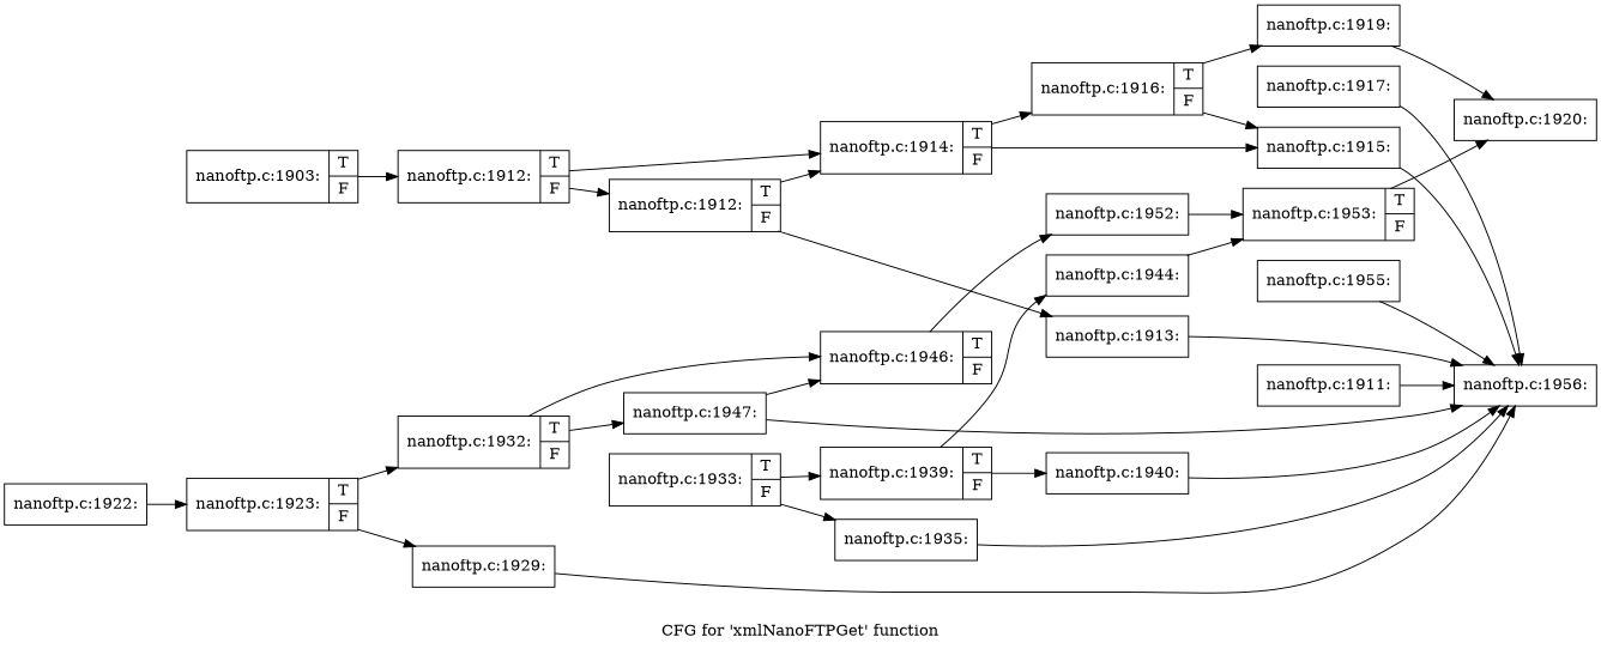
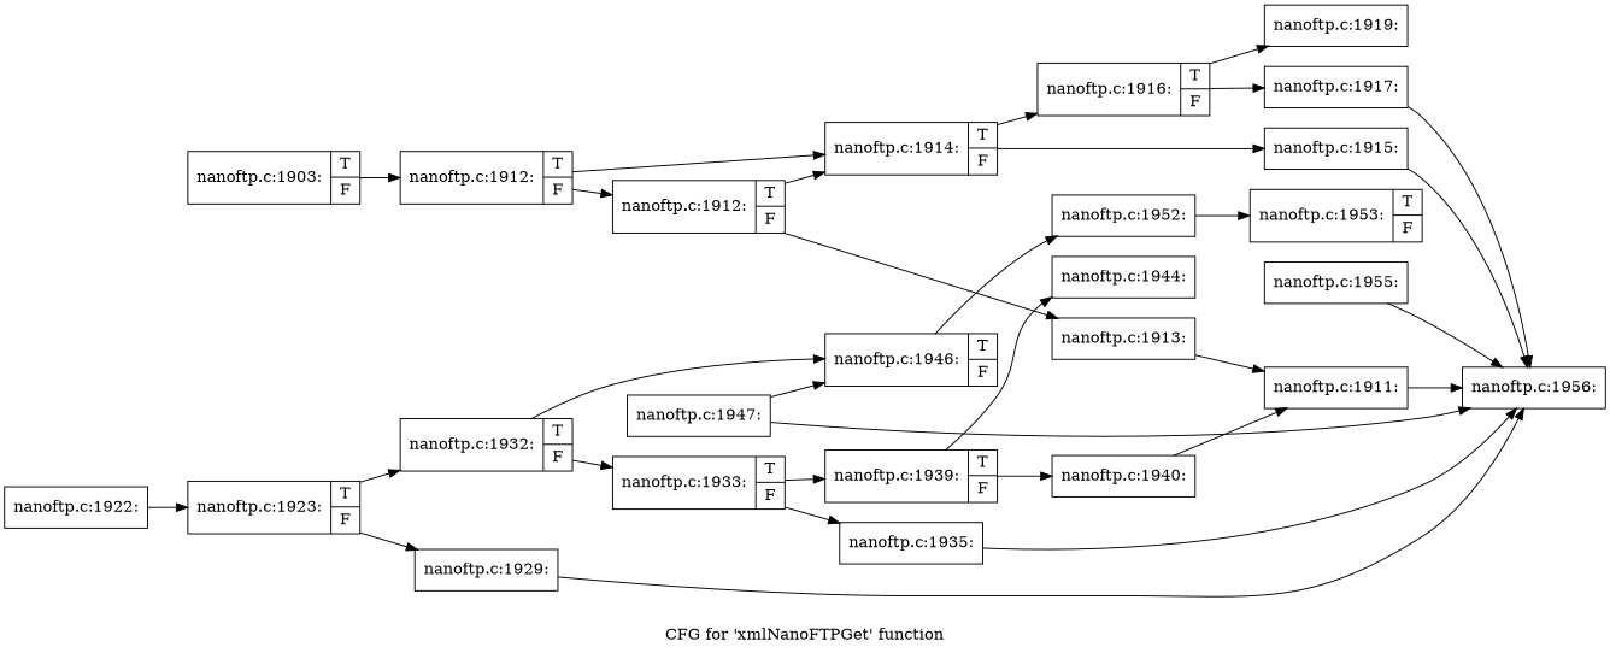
  digraph {
    fontname="DejaVu Serif"
    label="CFG for 'xmlNanoFTPGet' function"
    rankdir=LR
    node [fontname="DejaVu Serif" shape=record]
    edge [fontname="DejaVu Serif"]
    n1 [label="{nanoftp.c:1903:|{<s0>T|<s1>F}}"]
    n2 [label="{nanoftp.c:1912:|{<s0>T|<s1>F}}"]
    n3 [label="{nanoftp.c:1911:}"]
    n4 [label="{nanoftp.c:1956:}"]
    n5 [label="{nanoftp.c:1912:|{<s0>T|<s1>F}}"]
    n6 [label="{nanoftp.c:1914:|{<s0>T|<s1>F}}"]
    n7 [label="{nanoftp.c:1913:}"]
    n8 [label="{nanoftp.c:1915:}"]
    n9 [label="{nanoftp.c:1916:|{<s0>T|<s1>F}}"]
    n10 [label="{nanoftp.c:1917:}"]
    n11 [label="{nanoftp.c:1919:}"]
-   n12 [label="{nanoftp.c:1920:}"]
    n13 [label="{nanoftp.c:1922:}"]
    n14 [label="{nanoftp.c:1923:|{<s0>T|<s1>F}}"]
    n15 [label="{nanoftp.c:1929:}"]
    n16 [label="{nanoftp.c:1932:|{<s0>T|<s1>F}}"]
    n17 [label="{nanoftp.c:1933:|{<s0>T|<s1>F}}"]
    n18 [label="{nanoftp.c:1946:|{<s0>T|<s1>F}}"]
    n19 [label="{nanoftp.c:1935:}"]
    n20 [label="{nanoftp.c:1939:|{<s0>T|<s1>F}}"]
    n21 [label="{nanoftp.c:1952:}"]
    n22 [label="{nanoftp.c:1940:}"]
    n23 [label="{nanoftp.c:1944:}"]
    n24 [label="{nanoftp.c:1947:}"]
    n25 [label="{nanoftp.c:1953:|{<s0>T|<s1>F}}"]
    n26 [label="{nanoftp.c:1955:}"]
    n1 -> n2
    n2 -> n5
    n2 -> n6
    n3 -> n4
    n5 -> n6
    n5 -> n7
    n6 -> n8
    n6 -> n9
-   n7 -> n4
+   n7 -> n3
    n8 -> n4
-   n9 -> n8
+   n9 -> n10
    n9 -> n11
    n10 -> n4
-   n11 -> n12
    n13 -> n14
    n14 -> n15
    n14 -> n16
    n15 -> n4
-   n16 -> n24
+   n16 -> n17
    n16 -> n18
    n17 -> n19
    n17 -> n20
    n18 -> n21
    n19 -> n4
    n20 -> n22
    n20 -> n23
    n21 -> n25
-   n22 -> n4
-   n23 -> n25
+   n22 -> n3
    n24 -> n4
    n24 -> n18
-   n25 -> n12
    n26 -> n4
  }
